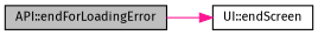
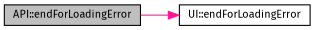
  digraph {
    rankdir=LR
    fontname="Fira Sans"
    node [color=black fontname="Fira Sans" fontsize=10 shape=record style=filled]
    n1 [fillcolor=grey75 fontcolor=black height=0.2 label="API::endForLoadingError" width=0.4]
-   n2 [fillcolor=white height=0.2 label="UI::endScreen" width=0.4]
+   n2 [fillcolor=white height=0.2 label="UI::endForLoadingError" width=0.4]
    n1 -> n2 [color=deeppink fontname="Fira Sans" fontsize=10 labelfontname=Helvetica labelfontsize=10 style=solid arrowhead=normal]
  }
